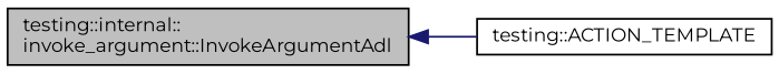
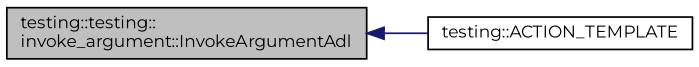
  digraph {
    rankdir=LR
    fontname=Montserrat
    node [color=black fontname=Montserrat fontsize=10 shape=record style=filled]
-   n1 [fillcolor=grey75 fontcolor=black height=0.2 label="testing::internal::\linvoke_argument::InvokeArgumentAdl" width=0.4]
+   n1 [fillcolor=grey75 fontcolor=black height=0.2 label="testing::testing::\linvoke_argument::InvokeArgumentAdl" width=0.4]
    n2 [fillcolor=white height=0.2 label="testing::ACTION_TEMPLATE" width=0.4]
    n1 -> n2 [color=midnightblue dir=back fontname=Montserrat fontsize=10 labelfontname=Helvetica labelfontsize=10 style=solid]
  }
